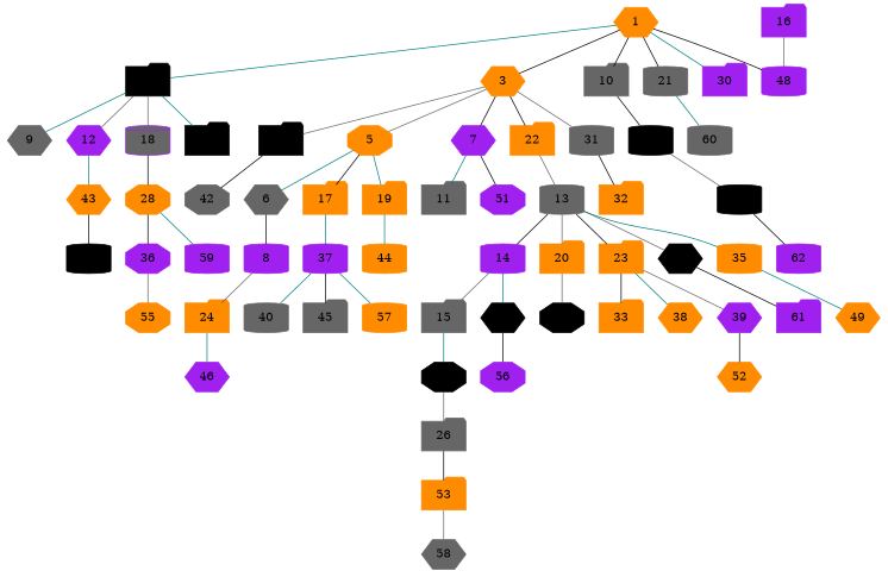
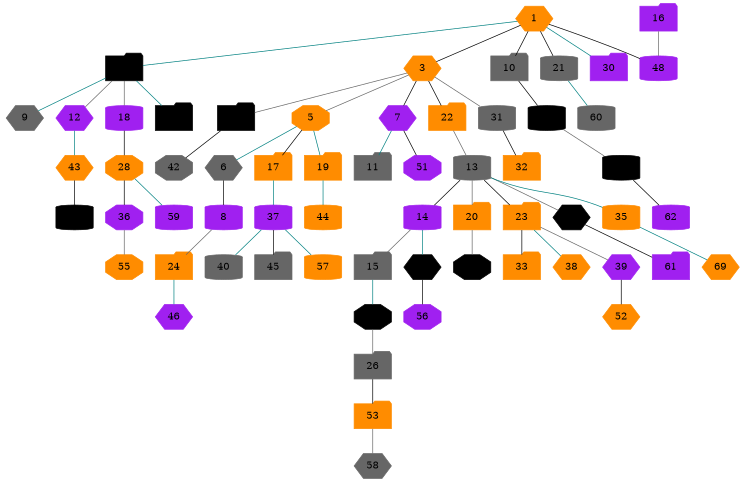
  graph {
    fontname="DejaVu Serif"
    node [color=darkorange fontname="DejaVu Serif" shape=folder style=filled]
    edge [color=black fontname="DejaVu Serif"]
    1 [shape=hexagon]
    2 [color=black]
    3 [shape=hexagon]
    10 [color=gray40]
    21 [color=gray40 shape=cylinder]
    30 [color=purple]
    48 [color=purple shape=cylinder]
    9 [color=gray40 shape=hexagon]
    12 [color=purple shape=hexagon]
-   18 [color=purple shape=cylinder fillcolor=gray40]
+   18 [color=purple shape=cylinder]
    47 [color=black]
    4 [color=black]
    5 [shape=octagon]
    7 [color=purple shape=hexagon]
    22
    31 [color=gray40 shape=cylinder]
    27 [color=black shape=cylinder]
    16 [color=purple]
    60 [color=gray40 shape=cylinder]
    43 [shape=hexagon]
    28 [shape=octagon]
    42 [color=gray40 shape=octagon]
    6 [color=gray40 shape=hexagon]
    17
    19
    11 [color=gray40]
    51 [color=purple shape=octagon]
    13 [color=gray40 shape=cylinder]
    14 [color=purple shape=cylinder]
    20
    23
    34 [color=black shape=hexagon]
    35 [shape=cylinder]
    32
    8 [color=purple shape=cylinder]
    37 [color=purple shape=cylinder]
    44 [shape=cylinder]
    24
    46 [color=purple shape=hexagon]
    54 [color=black shape=cylinder]
    50 [color=black shape=cylinder]
    15 [color=gray40]
    29 [color=black shape=hexagon]
    41 [color=black shape=octagon]
    33
    38 [shape=hexagon]
    39 [color=purple shape=hexagon]
    61 [color=purple]
-   49 [shape=hexagon]
+   49 [shape=hexagon label=69]
    25 [color=black shape=octagon]
    56 [color=purple shape=octagon]
    26 [color=gray40]
    40 [color=gray40 shape=cylinder]
    45 [color=gray40]
    57 [shape=cylinder]
    36 [color=purple shape=octagon]
    59 [color=purple shape=cylinder]
    52 [shape=hexagon]
    53
    58 [color=gray40 shape=hexagon]
    62 [color=purple shape=cylinder]
    55 [shape=octagon]
    1 -- 2 [color=teal]
    1 -- 3
    1 -- 10
    1 -- 21
    1 -- 30 [color=teal]
    1 -- 48
    2 -- 9 [color=teal]
    2 -- 12 [color=gray40]
    2 -- 18 [color=gray40]
    2 -- 47 [color=teal]
    3 -- 4 [color=gray40]
    3 -- 5 [color=gray40]
    3 -- 7
    3 -- 22
    3 -- 31 [color=gray40]
    10 -- 27
    21 -- 60 [color=teal]
    12 -- 43 [color=teal]
    18 -- 28
    4 -- 42
    5 -- 6 [color=teal]
    5 -- 17
    5 -- 19 [color=teal]
    7 -- 11 [color=teal]
    7 -- 51
    22 -- 13 [color=gray40]
    31 -- 32
    27 -- 54 [color=gray40]
    16 -- 48 [color=gray40]
    43 -- 50
    28 -- 36
    28 -- 59 [color=teal]
    6 -- 8
    17 -- 37 [color=teal]
    19 -- 44 [color=teal]
    13 -- 14
    13 -- 20 [color=gray40]
    13 -- 23
    13 -- 34 [color=gray40]
    13 -- 35 [color=teal]
    14 -- 15 [color=gray40]
    14 -- 29 [color=teal]
    20 -- 41 [color=gray40]
    23 -- 33
    23 -- 38 [color=teal]
    23 -- 39 [color=gray40]
    34 -- 61
    35 -- 49 [color=teal]
    8 -- 24 [color=gray40]
    37 -- 40 [color=teal]
    37 -- 45
    37 -- 57 [color=teal]
    24 -- 46 [color=teal]
    54 -- 62
    15 -- 25 [color=teal]
    29 -- 56
    39 -- 52
    25 -- 26 [color=gray40]
    26 -- 53
    36 -- 55 [color=gray40]
    53 -- 58 [color=gray40]
  }
